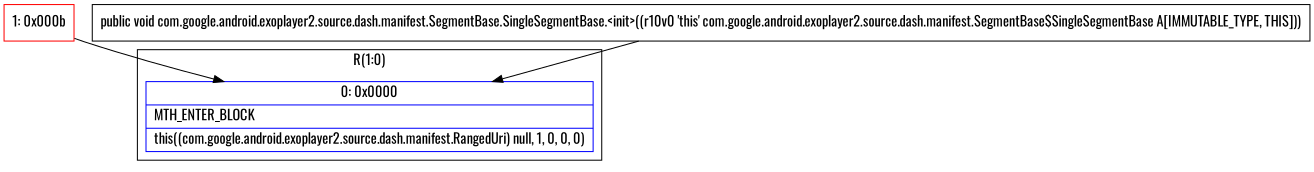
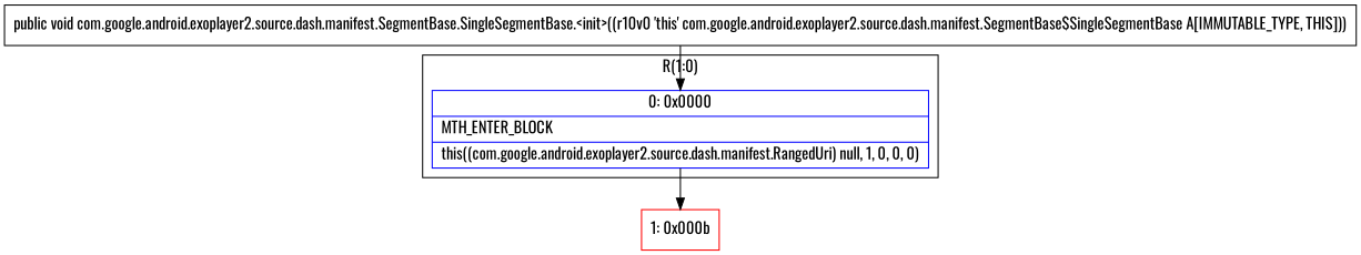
  digraph {
    fontname=Oswald
    node [shape=record fontname=Oswald]
    edge [fontname=Oswald]
    n1 [color=blue label="{0\:\ 0x0000|MTH_ENTER_BLOCK\l|this((com.google.android.exoplayer2.source.dash.manifest.RangedUri) null, 1, 0, 0, 0)\l}"]
    n2 [color=red label="{1\:\ 0x000b}"]
    n3 [label="{public void com.google.android.exoplayer2.source.dash.manifest.SegmentBase.SingleSegmentBase.\<init\>((r10v0 'this' com.google.android.exoplayer2.source.dash.manifest.SegmentBase$SingleSegmentBase A[IMMUTABLE_TYPE, THIS])) }"]
    subgraph cluster_1 {
      label="R(1:0)"
      n1
    }
-   n2 -> n1
+   n1 -> n2
    n3 -> n1
  }
